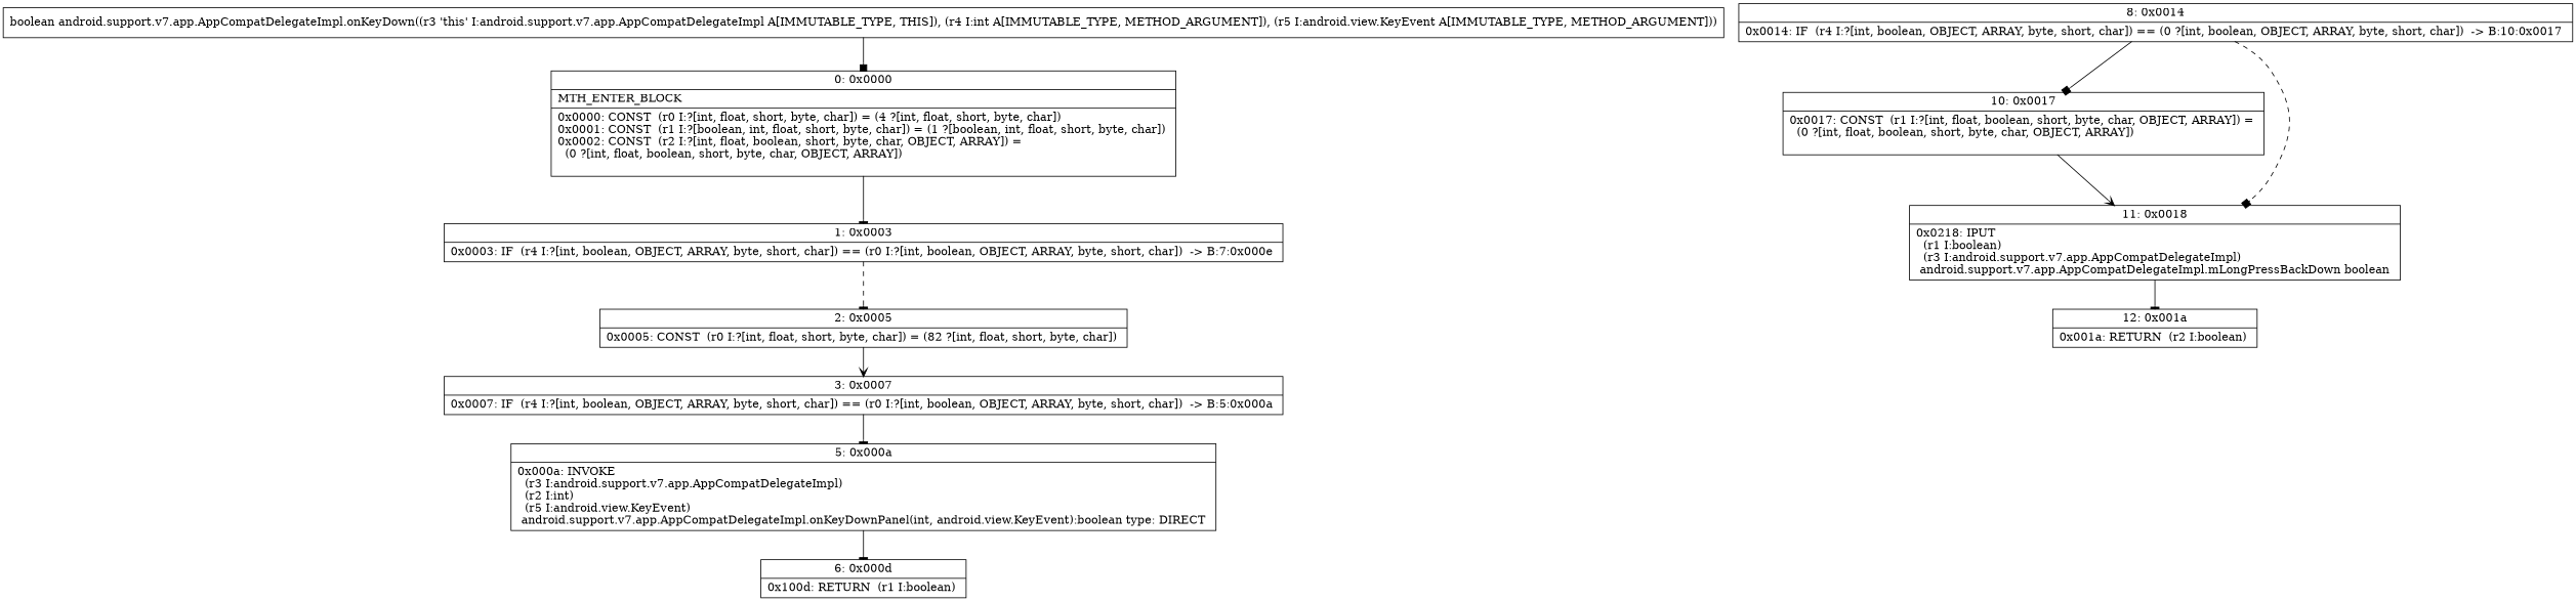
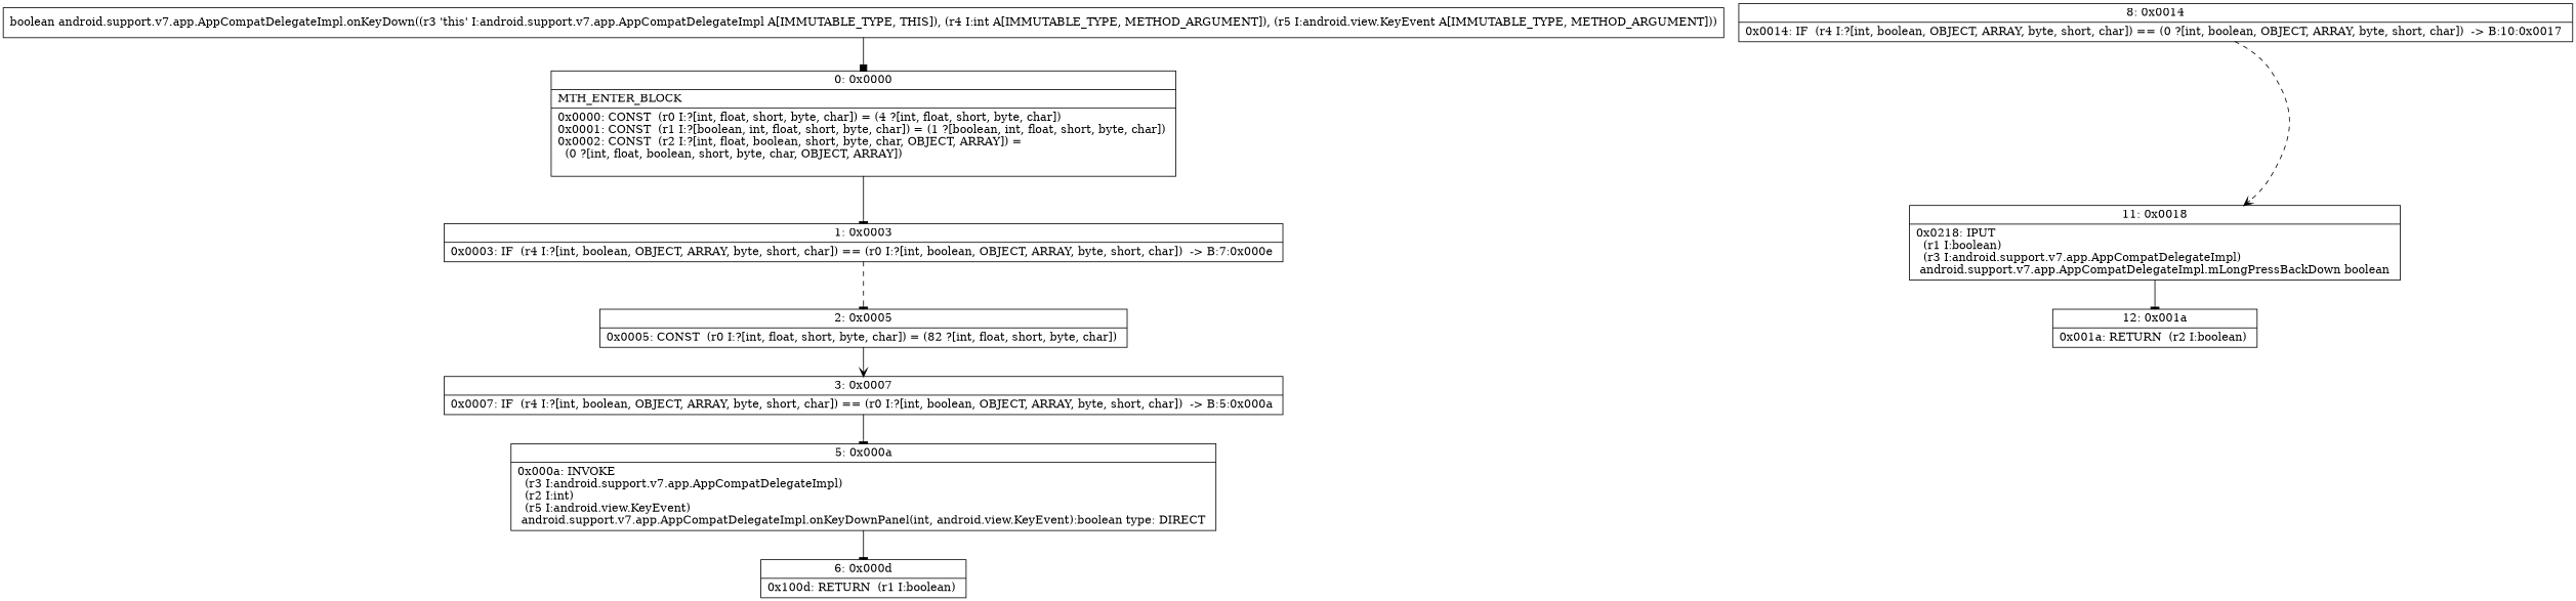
  digraph {
    node [shape=record]
    edge [arrowhead=tee]
    n1 [label="{0\:\ 0x0000|MTH_ENTER_BLOCK\l|0x0000: CONST  (r0 I:?[int, float, short, byte, char]) = (4 ?[int, float, short, byte, char]) \l0x0001: CONST  (r1 I:?[boolean, int, float, short, byte, char]) = (1 ?[boolean, int, float, short, byte, char]) \l0x0002: CONST  (r2 I:?[int, float, boolean, short, byte, char, OBJECT, ARRAY]) = \l  (0 ?[int, float, boolean, short, byte, char, OBJECT, ARRAY])\l \l}"]
    n2 [label="{1\:\ 0x0003|0x0003: IF  (r4 I:?[int, boolean, OBJECT, ARRAY, byte, short, char]) == (r0 I:?[int, boolean, OBJECT, ARRAY, byte, short, char])  \-\> B:7:0x000e \l}"]
    n3 [label="{2\:\ 0x0005|0x0005: CONST  (r0 I:?[int, float, short, byte, char]) = (82 ?[int, float, short, byte, char]) \l}"]
    n4 [label="{3\:\ 0x0007|0x0007: IF  (r4 I:?[int, boolean, OBJECT, ARRAY, byte, short, char]) == (r0 I:?[int, boolean, OBJECT, ARRAY, byte, short, char])  \-\> B:5:0x000a \l}"]
    n5 [label="{5\:\ 0x000a|0x000a: INVOKE  \l  (r3 I:android.support.v7.app.AppCompatDelegateImpl)\l  (r2 I:int)\l  (r5 I:android.view.KeyEvent)\l android.support.v7.app.AppCompatDelegateImpl.onKeyDownPanel(int, android.view.KeyEvent):boolean type: DIRECT \l}"]
    n6 [label="{6\:\ 0x000d|0x100d: RETURN  (r1 I:boolean) \l}"]
    n7 [label="{12\:\ 0x001a|0x001a: RETURN  (r2 I:boolean) \l}"]
    n8 [label="{8\:\ 0x0014|0x0014: IF  (r4 I:?[int, boolean, OBJECT, ARRAY, byte, short, char]) == (0 ?[int, boolean, OBJECT, ARRAY, byte, short, char])  \-\> B:10:0x0017 \l}"]
-   n9 [label="{10\:\ 0x0017|0x0017: CONST  (r1 I:?[int, float, boolean, short, byte, char, OBJECT, ARRAY]) = \l  (0 ?[int, float, boolean, short, byte, char, OBJECT, ARRAY])\l \l}"]
    n10 [label="{11\:\ 0x0018|0x0218: IPUT  \l  (r1 I:boolean)\l  (r3 I:android.support.v7.app.AppCompatDelegateImpl)\l android.support.v7.app.AppCompatDelegateImpl.mLongPressBackDown boolean \l}"]
    n11 [label="{boolean android.support.v7.app.AppCompatDelegateImpl.onKeyDown((r3 'this' I:android.support.v7.app.AppCompatDelegateImpl A[IMMUTABLE_TYPE, THIS]), (r4 I:int A[IMMUTABLE_TYPE, METHOD_ARGUMENT]), (r5 I:android.view.KeyEvent A[IMMUTABLE_TYPE, METHOD_ARGUMENT])) }"]
    n1 -> n2
    n2 -> n3 [style=dashed]
    n3 -> n4 [arrowhead=vee]
    n4 -> n5
    n5 -> n6
-   n8 -> n9 [arrowhead=box]
-   n8 -> n10 [arrowhead=box style=dashed]
-   n9 -> n10 [arrowhead=vee]
+   n8 -> n10 [arrowhead=vee style=dashed]
    n10 -> n7
    n11 -> n1 [arrowhead=box]
  }
